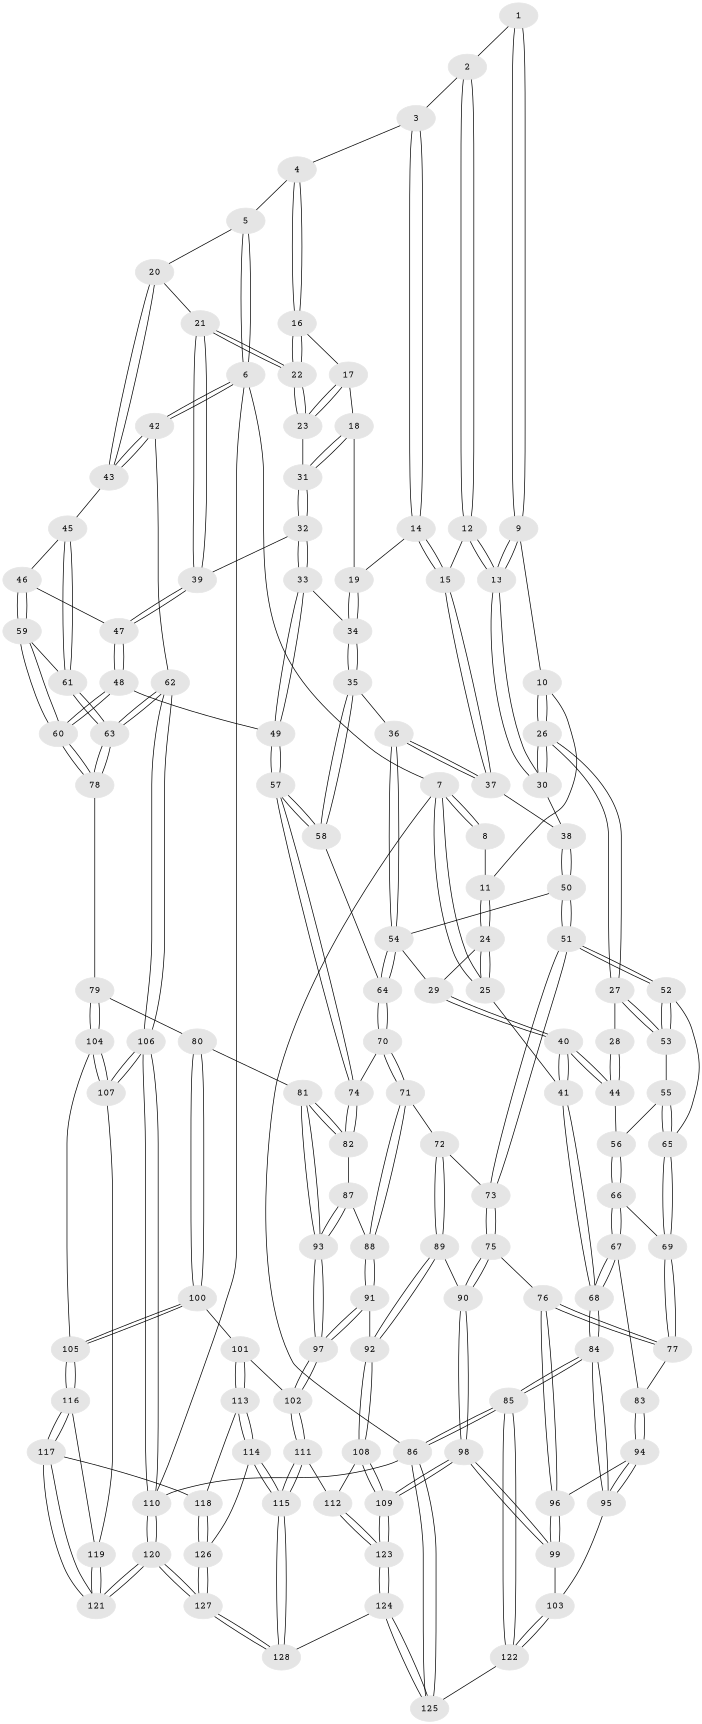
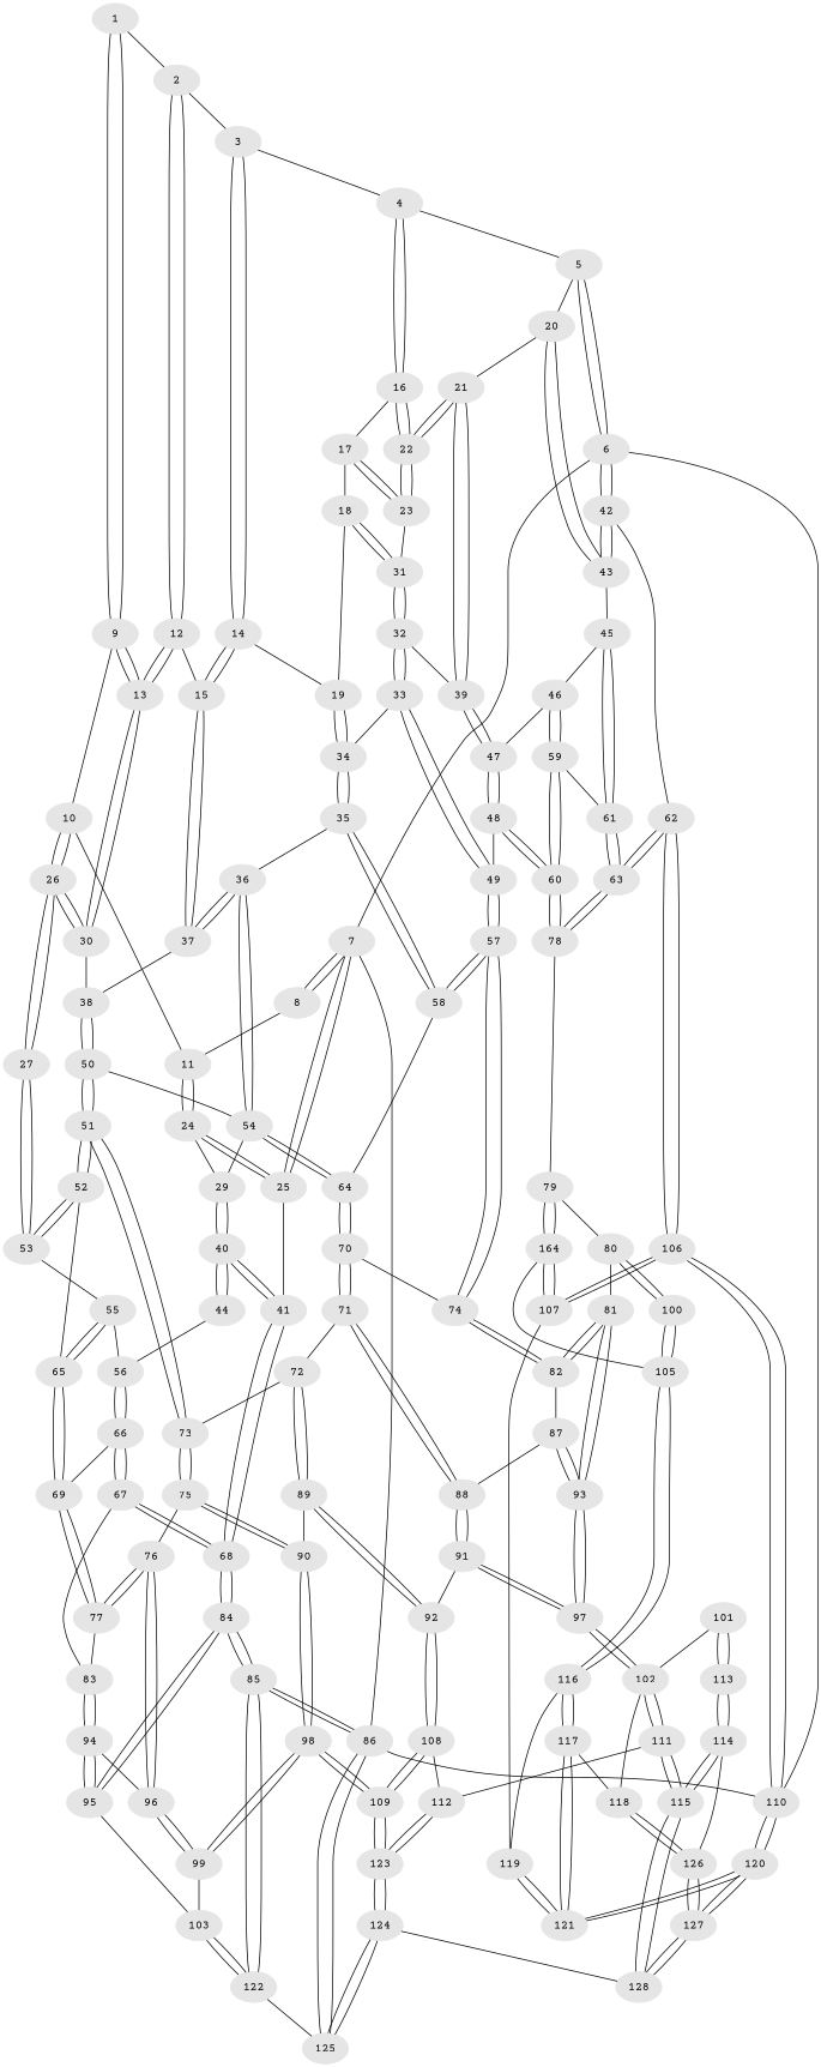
  graph {
    fontname="Courier Prime"
    node [color=gray90 fontname="Courier Prime" style=filled]
    edge [fontname="Courier Prime"]
    1
    2
    9
    3
    12
    10
    13
    4
    14
    15
    5
    16
    19
    6
    20
    17
    22
    7
    42
    110
    21
    43
    8
    25
    86
    62
    120
    11
    41
    125
    24
    26
    30
    27
    29
    37
    38
    34
    18
    23
    31
    32
    35
    39
    45
    47
    40
    68
-   28
    53
    44
    55
    56
    50
    33
    49
    57
    36
    58
    54
    64
    51
    48
    84
    63
    106
    46
    61
    66
    59
    60
    78
    74
    52
    73
    65
    75
    69
    70
    67
    82
    79
    107
    71
    77
    83
    94
    85
    95
    72
    88
    89
    91
    90
    92
    76
    87
    96
    98
    99
    80
-   104
+   104 [label=164]
    81
    100
    105
    93
    101
    97
    122
    103
    108
    109
    102
    112
    111
    123
    113
    116
    114
    118
    115
    119
    117
    121
    124
    127
    128
    126
    1 -- 2
    1 -- 9
    1 -- 9
    2 -- 3
    2 -- 12
    2 -- 12
    9 -- 10
    9 -- 13
    9 -- 13
    3 -- 4
    3 -- 14
    3 -- 14
    12 -- 13
    12 -- 13
    12 -- 15
    10 -- 11
    10 -- 26
    10 -- 26
    13 -- 30
    13 -- 30
    4 -- 5
    4 -- 16
    4 -- 16
    14 -- 15
    14 -- 15
    14 -- 19
    15 -- 37
    15 -- 37
    5 -- 6
    5 -- 6
    5 -- 20
    16 -- 17
    16 -- 22
    16 -- 22
    19 -- 34
    19 -- 34
    6 -- 7
    6 -- 42
    6 -- 42
    6 -- 110
    20 -- 21
    20 -- 43
    20 -- 43
    17 -- 18
    17 -- 23
    17 -- 23
    22 -- 23
    22 -- 23
    7 -- 8
    7 -- 8
    7 -- 25
    7 -- 25
    7 -- 86
    42 -- 43
    42 -- 43
    42 -- 62
    110 -- 120
    110 -- 120
    21 -- 22
    21 -- 22
    21 -- 39
    21 -- 39
    43 -- 45
    8 -- 11
    25 -- 41
    86 -- 110
    86 -- 125
    86 -- 125
    62 -- 63
    62 -- 63
    62 -- 106
    62 -- 106
    120 -- 121
    120 -- 121
    120 -- 127
    120 -- 127
    11 -- 24
    11 -- 24
    41 -- 68
    41 -- 68
    24 -- 25
    24 -- 25
    24 -- 29
    26 -- 30
    26 -- 30
    26 -- 27
    26 -- 27
    30 -- 38
-   27 -- 28
    27 -- 53
    27 -- 53
    29 -- 40
    29 -- 40
    37 -- 38
    38 -- 50
    38 -- 50
    34 -- 35
    34 -- 35
    18 -- 19
    18 -- 31
    18 -- 31
    23 -- 31
    31 -- 32
    31 -- 32
    32 -- 39
    32 -- 33
    32 -- 33
    35 -- 36
    35 -- 58
    35 -- 58
    39 -- 47
    39 -- 47
    45 -- 46
    45 -- 61
    45 -- 61
    47 -- 48
    47 -- 48
    40 -- 41
    40 -- 41
    40 -- 44
    40 -- 44
    68 -- 84
    68 -- 84
-   28 -- 44
-   28 -- 44
    53 -- 55
    44 -- 56
    55 -- 56
    55 -- 65
    55 -- 65
    56 -- 66
    56 -- 66
    50 -- 54
    50 -- 51
    50 -- 51
    33 -- 34
    33 -- 49
    33 -- 49
    49 -- 57
    49 -- 57
    57 -- 58
    57 -- 58
    57 -- 74
    57 -- 74
    36 -- 37
    36 -- 37
    36 -- 54
    36 -- 54
    58 -- 64
    54 -- 29
    54 -- 64
    54 -- 64
    64 -- 70
    64 -- 70
    51 -- 52
    51 -- 52
    51 -- 73
    51 -- 73
    48 -- 49
    48 -- 60
    48 -- 60
    84 -- 85
    84 -- 85
    84 -- 95
    84 -- 95
    63 -- 78
    63 -- 78
    106 -- 110
    106 -- 110
    106 -- 107
    106 -- 107
    46 -- 47
    46 -- 59
    46 -- 59
    61 -- 63
    61 -- 63
    66 -- 69
    66 -- 67
    66 -- 67
    59 -- 61
    59 -- 60
    59 -- 60
    60 -- 78
    60 -- 78
    78 -- 79
    74 -- 82
    74 -- 82
    52 -- 53
    52 -- 53
    52 -- 65
    73 -- 75
    73 -- 75
    65 -- 69
    65 -- 69
    75 -- 90
    75 -- 90
    75 -- 76
    69 -- 77
    69 -- 77
    70 -- 74
    70 -- 71
    70 -- 71
    67 -- 68
    67 -- 68
    67 -- 83
    82 -- 87
    79 -- 80
    79 -- 104
    79 -- 104
    107 -- 119
    71 -- 72
    71 -- 88
    71 -- 88
    77 -- 83
    83 -- 94
    83 -- 94
    94 -- 95
    94 -- 95
    94 -- 96
    85 -- 86
    85 -- 86
    85 -- 122
    85 -- 122
    95 -- 103
    72 -- 73
    72 -- 89
    72 -- 89
    88 -- 91
    88 -- 91
    89 -- 90
    89 -- 92
    89 -- 92
    91 -- 92
    91 -- 97
    91 -- 97
    90 -- 98
    90 -- 98
    92 -- 108
    92 -- 108
    76 -- 77
    76 -- 77
    76 -- 96
    76 -- 96
    87 -- 88
    87 -- 93
    87 -- 93
    96 -- 99
    96 -- 99
    98 -- 99
    98 -- 99
    98 -- 109
    98 -- 109
    99 -- 103
    80 -- 81
    80 -- 100
    80 -- 100
    104 -- 107
    104 -- 107
    104 -- 105
    81 -- 82
    81 -- 82
    81 -- 93
    81 -- 93
    100 -- 105
    100 -- 105
-   100 -- 101
    105 -- 116
    105 -- 116
    93 -- 97
    93 -- 97
    101 -- 102
    101 -- 113
    101 -- 113
    97 -- 102
    97 -- 102
    122 -- 125
    103 -- 122
    103 -- 122
    108 -- 109
    108 -- 109
    108 -- 112
    109 -- 123
    109 -- 123
    102 -- 111
    102 -- 111
    112 -- 123
    112 -- 123
    111 -- 112
    111 -- 115
    111 -- 115
    123 -- 124
    123 -- 124
    113 -- 114
    113 -- 114
-   113 -- 118
+   102 -- 118
    116 -- 119
    116 -- 117
    116 -- 117
    114 -- 115
    114 -- 115
    114 -- 126
    118 -- 126
    118 -- 126
    115 -- 128
    115 -- 128
    119 -- 121
    119 -- 121
    117 -- 118
    117 -- 121
    117 -- 121
    124 -- 125
    124 -- 125
    124 -- 128
    127 -- 128
    127 -- 128
    126 -- 127
    126 -- 127
  }
